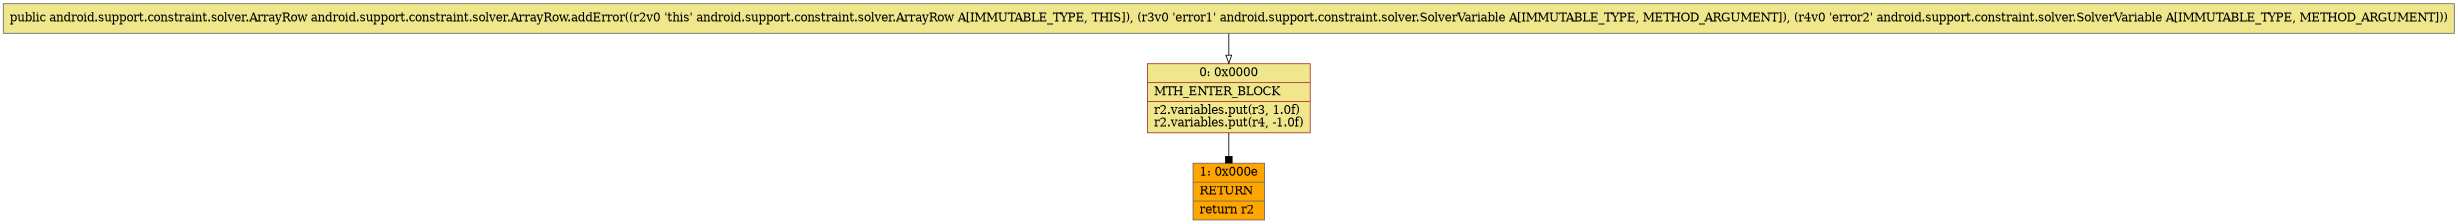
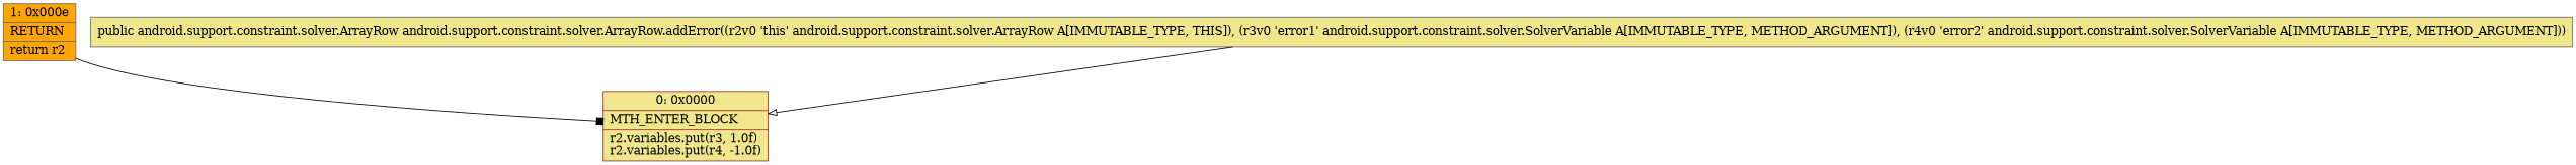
  digraph {
    node [shape=record style=filled fillcolor=khaki color=gray40]
    n1 [label="{0\:\ 0x0000|MTH_ENTER_BLOCK\l|r2.variables.put(r3, 1.0f)\lr2.variables.put(r4, \-1.0f)\l}" color=brown]
    n2 [label="{1\:\ 0x000e|RETURN\l|return r2\l}" fillcolor=orange]
    n3 [label="{public android.support.constraint.solver.ArrayRow android.support.constraint.solver.ArrayRow.addError((r2v0 'this' android.support.constraint.solver.ArrayRow A[IMMUTABLE_TYPE, THIS]), (r3v0 'error1' android.support.constraint.solver.SolverVariable A[IMMUTABLE_TYPE, METHOD_ARGUMENT]), (r4v0 'error2' android.support.constraint.solver.SolverVariable A[IMMUTABLE_TYPE, METHOD_ARGUMENT])) }"]
-   n1 -> n2 [arrowhead=box]
+   n2 -> n1 [arrowhead=box]
    n3 -> n1 [arrowhead=onormal]
  }
